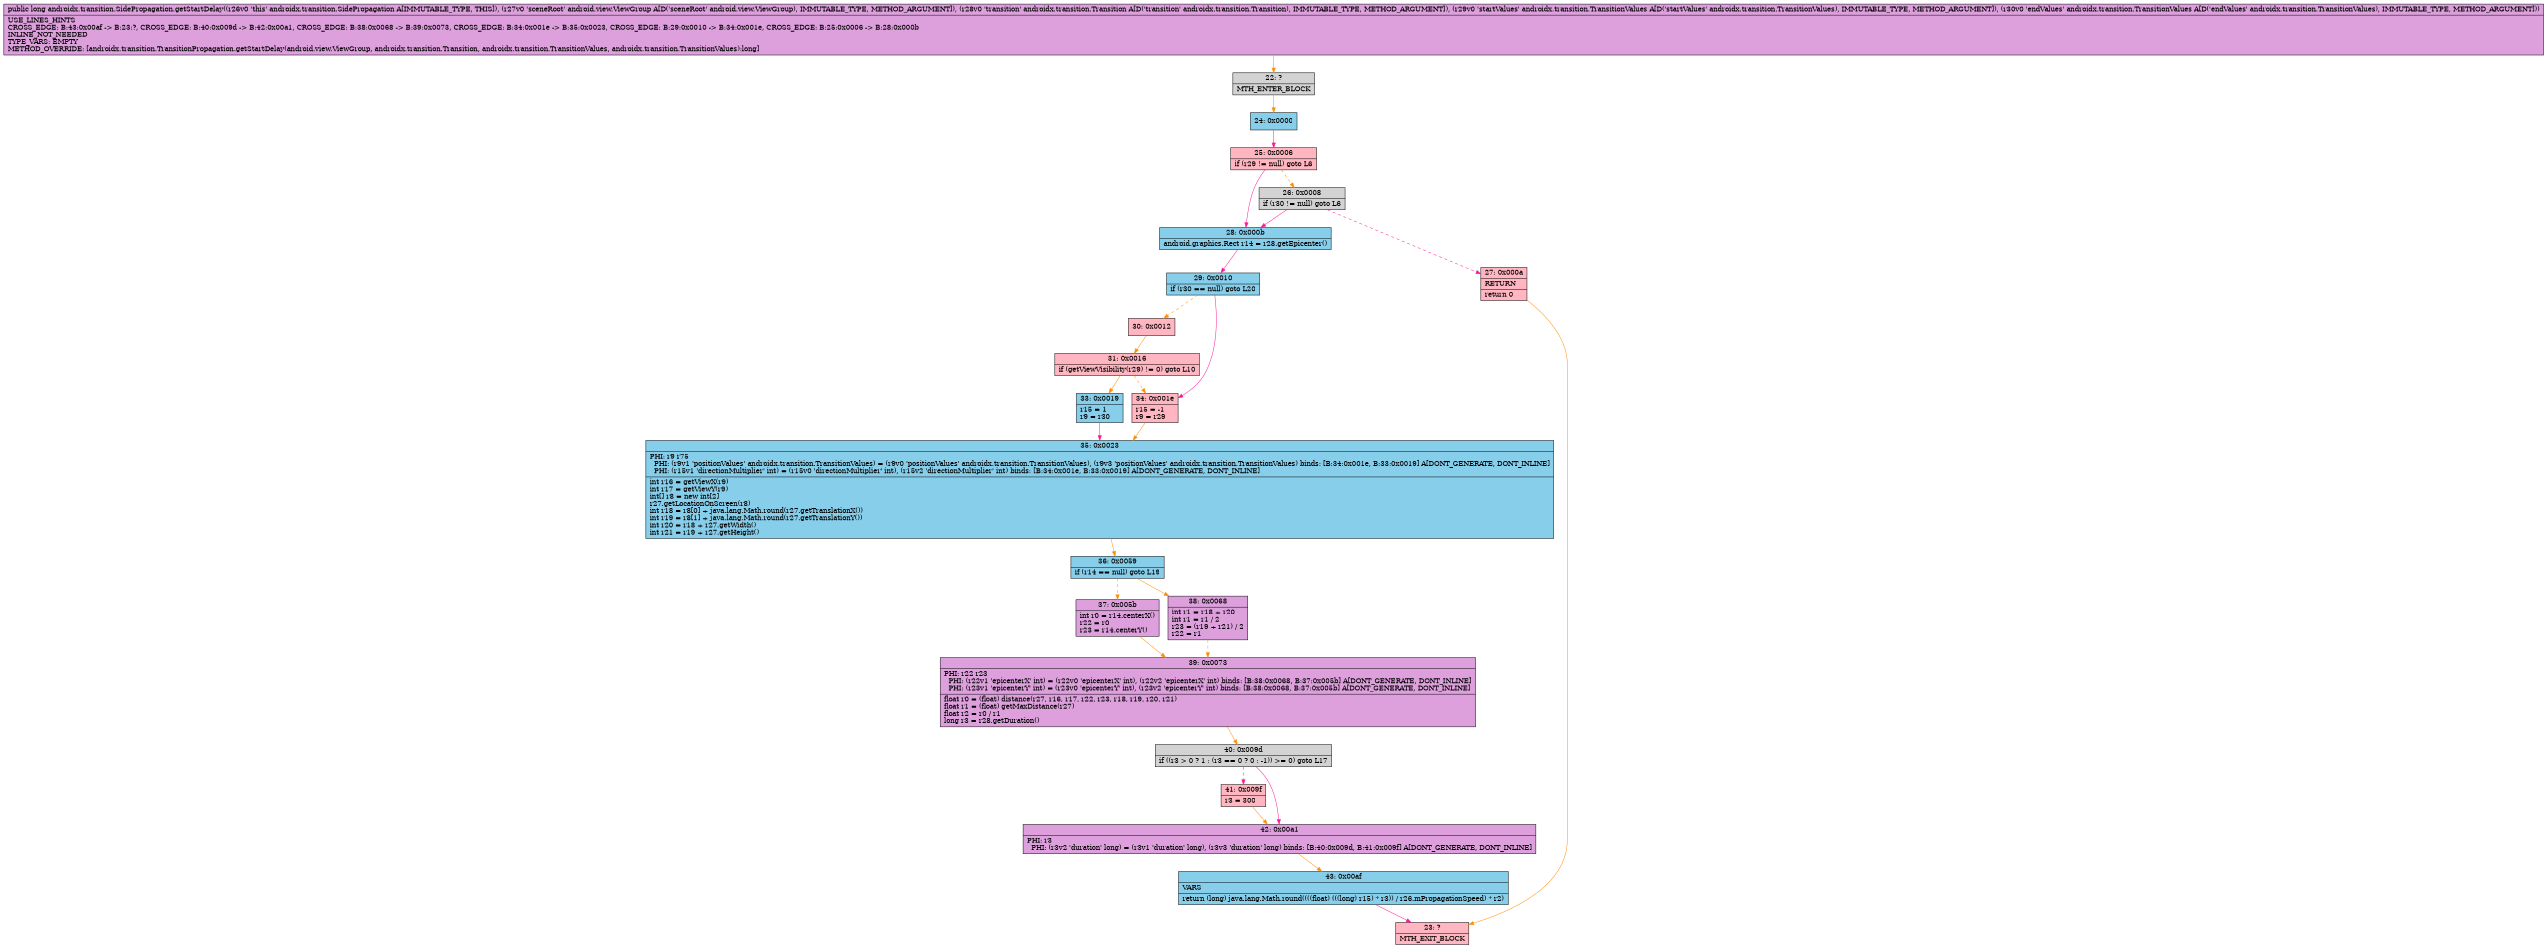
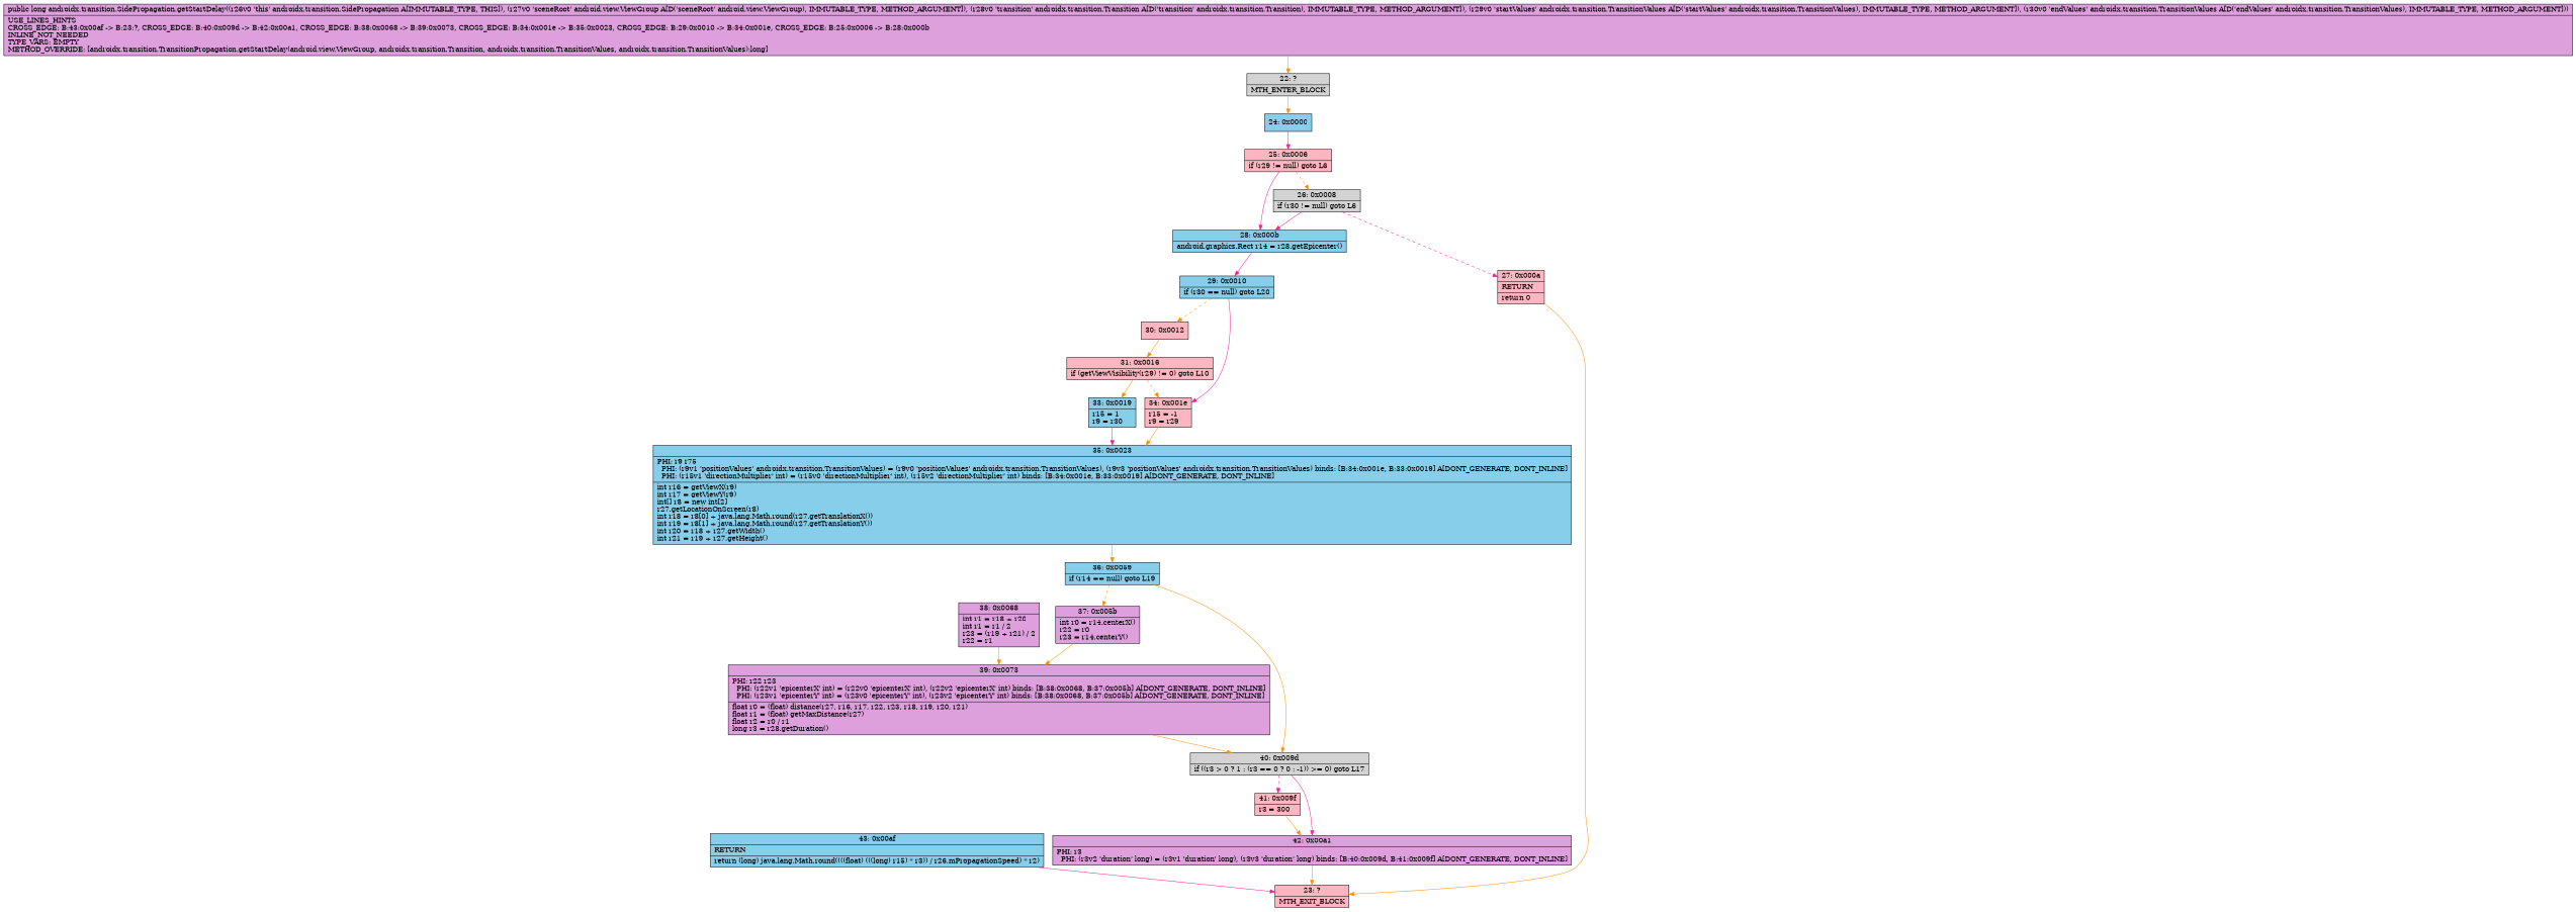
  digraph {
    node [fillcolor=skyblue shape=record style=filled]
    edge [color=darkorange]
    n1 [fillcolor=lightgrey label="{22\:\ ?|MTH_ENTER_BLOCK\l}"]
    n2 [label="{24\:\ 0x0000}"]
    n3 [fillcolor=lightpink label="{25\:\ 0x0006|if (r29 != null) goto L6\l}"]
    n4 [fillcolor=lightgrey label="{26\:\ 0x0008|if (r30 != null) goto L6\l}"]
    n5 [label="{28\:\ 0x000b|android.graphics.Rect r14 = r28.getEpicenter()\l}"]
    n6 [fillcolor=lightpink label="{27\:\ 0x000a|RETURN\l|return 0\l}"]
    n7 [label="{29\:\ 0x0010|if (r30 == null) goto L20\l}"]
    n8 [fillcolor=lightpink label="{23\:\ ?|MTH_EXIT_BLOCK\l}"]
    n9 [fillcolor=lightpink label="{30\:\ 0x0012}"]
    n10 [fillcolor=lightpink label="{34\:\ 0x001e|r15 = \-1\lr9 = r29\l}"]
    n11 [fillcolor=lightpink label="{31\:\ 0x0016|if (getViewVisibility(r29) != 0) goto L10\l}"]
    n12 [label="{35\:\ 0x0023|PHI: r9 r75 \l  PHI: (r9v1 'positionValues' androidx.transition.TransitionValues) = (r9v0 'positionValues' androidx.transition.TransitionValues), (r9v3 'positionValues' androidx.transition.TransitionValues) binds: [B:34:0x001e, B:33:0x0019] A[DONT_GENERATE, DONT_INLINE]\l  PHI: (r15v1 'directionMultiplier' int) = (r15v0 'directionMultiplier' int), (r15v2 'directionMultiplier' int) binds: [B:34:0x001e, B:33:0x0019] A[DONT_GENERATE, DONT_INLINE]\l|int r16 = getViewX(r9)\lint r17 = getViewY(r9)\lint[] r8 = new int[2]\lr27.getLocationOnScreen(r8)\lint r18 = r8[0] + java.lang.Math.round(r27.getTranslationX())\lint r19 = r8[1] + java.lang.Math.round(r27.getTranslationY())\lint r20 = r18 + r27.getWidth()\lint r21 = r19 + r27.getHeight()\l}"]
    n13 [label="{33\:\ 0x0019|r15 = 1\lr9 = r30\l}"]
    n14 [label="{36\:\ 0x0059|if (r14 == null) goto L19\l}"]
    n15 [fillcolor=plum label="{37\:\ 0x005b|int r0 = r14.centerX()\lr22 = r0\lr23 = r14.centerY()\l}"]
    n16 [fillcolor=plum label="{38\:\ 0x0068|int r1 = r18 + r20\lint r1 = r1 \/ 2\lr23 = (r19 + r21) \/ 2\lr22 = r1\l}"]
    n17 [fillcolor=plum label="{39\:\ 0x0073|PHI: r22 r23 \l  PHI: (r22v1 'epicenterX' int) = (r22v0 'epicenterX' int), (r22v2 'epicenterX' int) binds: [B:38:0x0068, B:37:0x005b] A[DONT_GENERATE, DONT_INLINE]\l  PHI: (r23v1 'epicenterY' int) = (r23v0 'epicenterY' int), (r23v2 'epicenterY' int) binds: [B:38:0x0068, B:37:0x005b] A[DONT_GENERATE, DONT_INLINE]\l|float r0 = (float) distance(r27, r16, r17, r22, r23, r18, r19, r20, r21)\lfloat r1 = (float) getMaxDistance(r27)\lfloat r2 = r0 \/ r1\llong r3 = r28.getDuration()\l}"]
    n18 [fillcolor=lightgrey label="{40\:\ 0x009d|if ((r3 \> 0 ? 1 : (r3 == 0 ? 0 : \-1)) \>= 0) goto L17\l}"]
    n19 [fillcolor=lightpink label="{41\:\ 0x009f|r3 = 300\l}"]
    n20 [fillcolor=plum label="{42\:\ 0x00a1|PHI: r3 \l  PHI: (r3v2 'duration' long) = (r3v1 'duration' long), (r3v3 'duration' long) binds: [B:40:0x009d, B:41:0x009f] A[DONT_GENERATE, DONT_INLINE]\l}"]
-   n21 [label="{43\:\ 0x00af|VARS\l|return (long) java.lang.Math.round((((float) (((long) r15) * r3)) \/ r26.mPropagationSpeed) * r2)\l}"]
+   n21 [label="{43\:\ 0x00af|RETURN\l|return (long) java.lang.Math.round((((float) (((long) r15) * r3)) \/ r26.mPropagationSpeed) * r2)\l}"]
    n22 [fillcolor=plum label="{public long androidx.transition.SidePropagation.getStartDelay((r26v0 'this' androidx.transition.SidePropagation A[IMMUTABLE_TYPE, THIS]), (r27v0 'sceneRoot' android.view.ViewGroup A[D('sceneRoot' android.view.ViewGroup), IMMUTABLE_TYPE, METHOD_ARGUMENT]), (r28v0 'transition' androidx.transition.Transition A[D('transition' androidx.transition.Transition), IMMUTABLE_TYPE, METHOD_ARGUMENT]), (r29v0 'startValues' androidx.transition.TransitionValues A[D('startValues' androidx.transition.TransitionValues), IMMUTABLE_TYPE, METHOD_ARGUMENT]), (r30v0 'endValues' androidx.transition.TransitionValues A[D('endValues' androidx.transition.TransitionValues), IMMUTABLE_TYPE, METHOD_ARGUMENT]))  | USE_LINES_HINTS\lCROSS_EDGE: B:43:0x00af \-\> B:23:?, CROSS_EDGE: B:40:0x009d \-\> B:42:0x00a1, CROSS_EDGE: B:38:0x0068 \-\> B:39:0x0073, CROSS_EDGE: B:34:0x001e \-\> B:35:0x0023, CROSS_EDGE: B:29:0x0010 \-\> B:34:0x001e, CROSS_EDGE: B:25:0x0006 \-\> B:28:0x000b\lINLINE_NOT_NEEDED\lTYPE_VARS: EMPTY\lMETHOD_OVERRIDE: [androidx.transition.TransitionPropagation.getStartDelay(android.view.ViewGroup, androidx.transition.Transition, androidx.transition.TransitionValues, androidx.transition.TransitionValues):long]\l}"]
    n1 -> n2
    n2 -> n3 [color=deeppink]
    n3 -> n4 [style=dashed]
    n3 -> n5 [color=deeppink]
    n4 -> n5 [color=deeppink]
    n4 -> n6 [color=deeppink style=dashed]
    n5 -> n7 [color=deeppink]
    n6 -> n8
    n7 -> n9 [style=dashed]
    n7 -> n10 [color=deeppink]
    n9 -> n11
    n10 -> n12
    n11 -> n10 [style=dashed]
    n11 -> n13
    n12 -> n14
    n13 -> n12 [color=deeppink]
    n14 -> n15 [style=dashed]
-   n14 -> n16
+   n14 -> n18
    n15 -> n17
-   n16 -> n17 [style=dashed]
+   n16 -> n17
    n17 -> n18
    n18 -> n19 [color=deeppink style=dashed]
    n18 -> n20 [color=deeppink]
    n19 -> n20
-   n20 -> n21
+   n20 -> n8
    n21 -> n8 [color=deeppink]
    n22 -> n1
  }
